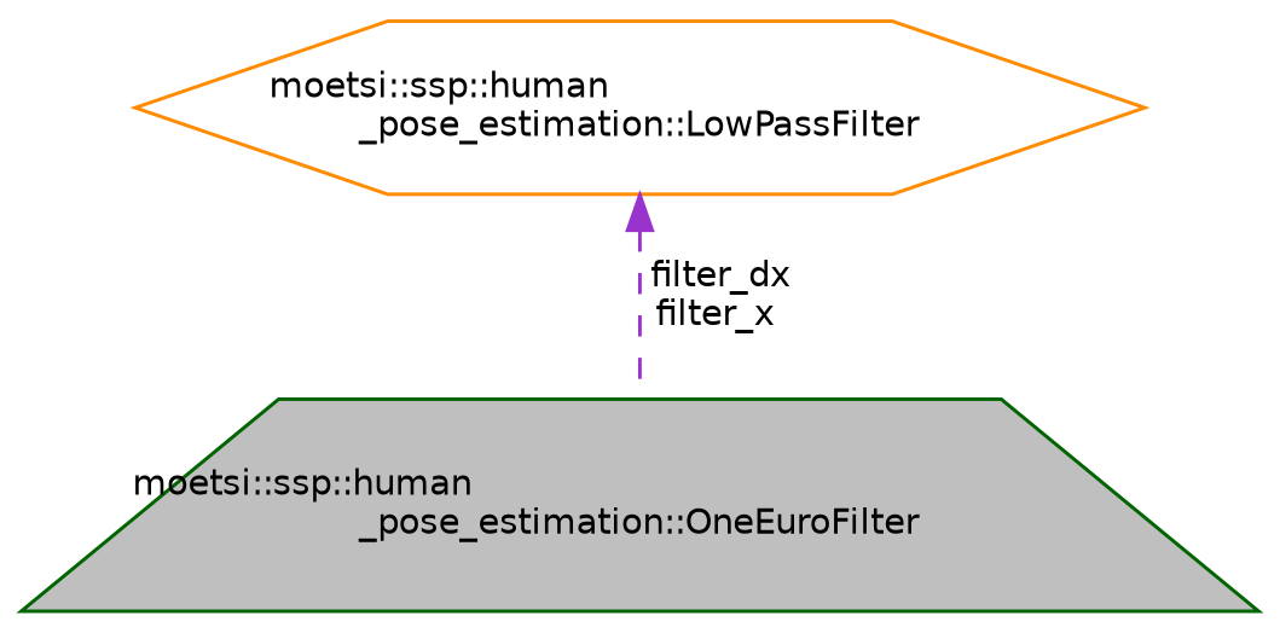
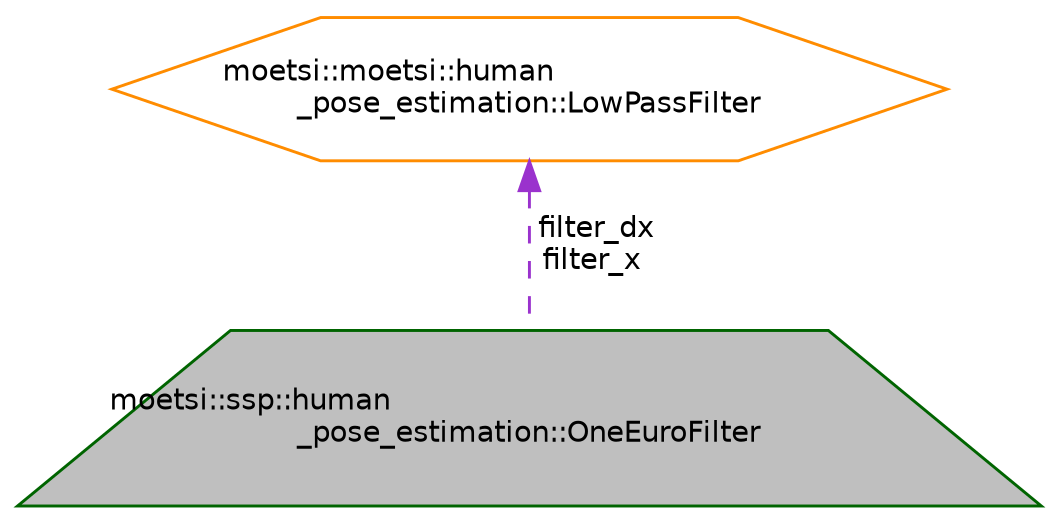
  digraph {
    node [fontname=Helvetica fontsize=10 style=filled]
    n1 [color=darkgreen fillcolor=grey75 fontcolor=black height=0.2 label="moetsi::ssp::human\l_pose_estimation::OneEuroFilter" shape=trapezium width=0.4]
-   n2 [color=darkorange fillcolor=white height=0.2 label="moetsi::ssp::human\l_pose_estimation::LowPassFilter" shape=hexagon width=0.4]
+   n2 [color=darkorange fillcolor=white height=0.2 label="moetsi::moetsi::human\l_pose_estimation::LowPassFilter" shape=hexagon width=0.4]
    n2 -> n1 [color=darkorchid3 dir=back fontname=Helvetica fontsize=10 label=" filter_dx\nfilter_x" labelfontname=Helvetica labelfontsize=10 style=dashed]
  }
